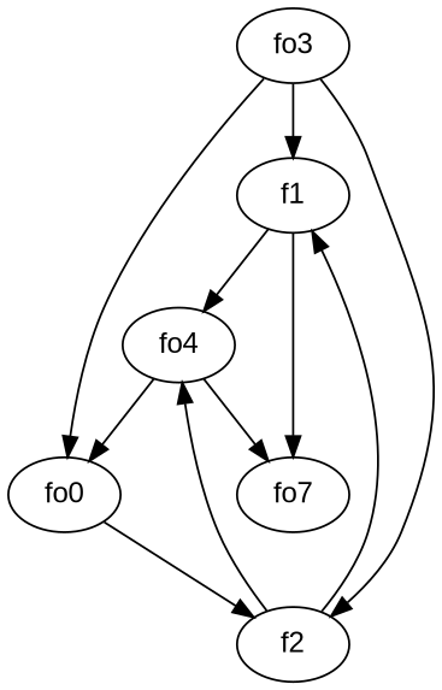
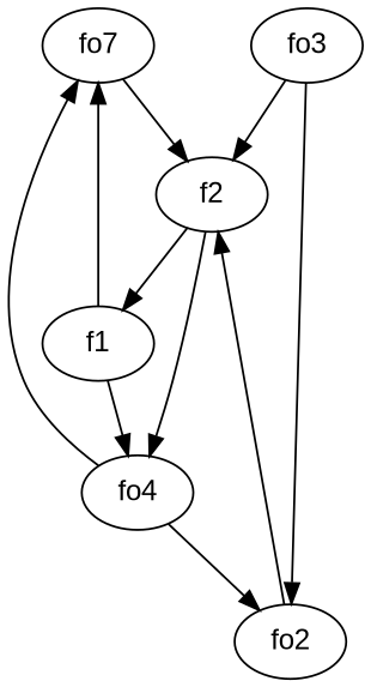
  strict digraph {
    fontname="Liberation Sans"
    node [fontname="Liberation Sans"]
    edge [fontname="Liberation Sans" weight=2]
    n1 [label=fo7]
    f1
    fo4
    f2
-   fo2 [label=fo0]
+   fo2
    fo3
+   n1 -> f2
    f1 -> n1
    f1 -> fo4
    fo4 -> n1
    fo4 -> fo2
    f2 -> f1
    f2 -> fo4
    fo2 -> f2
-   fo3 -> f1
    fo3 -> f2
    fo3 -> fo2
  }
